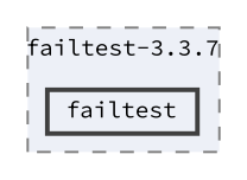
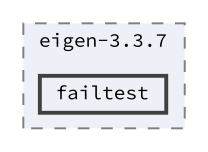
  digraph {
    compound=true
    fontname="Source Code Pro"
    n1 [color=grey25 fillcolor="#edf0f7" fontname="Source Code Pro" fontsize=10 height=0.2 label=failtest shape=box style="filled,bold" width=0.4]
    subgraph cluster_1 {
      bgcolor="#edf0f7"
      fontsize=10
-     label="failtest-3.3.7"
+     label="eigen-3.3.7"
      pencolor=grey50
      style="filled,dashed"
      n1
    }
  }
